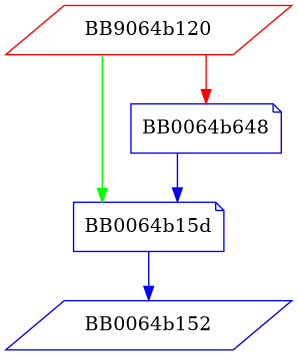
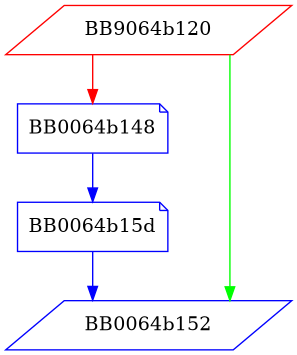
  digraph {
    splines=ortho
    node [color=blue shape=parallelogram]
    edge [color=blue]
    n1 [color=red label=BB9064b120]
    BB0064b15d [shape=note]
-   BB0064b148 [shape=note label=BB0064b648]
+   BB0064b148 [shape=note]
    BB0064b152
-   n1 -> BB0064b15d [color=green]
+   n1 -> BB0064b152 [color=green]
    n1 -> BB0064b148 [color=red]
    BB0064b15d -> BB0064b152
    BB0064b148 -> BB0064b15d
  }
